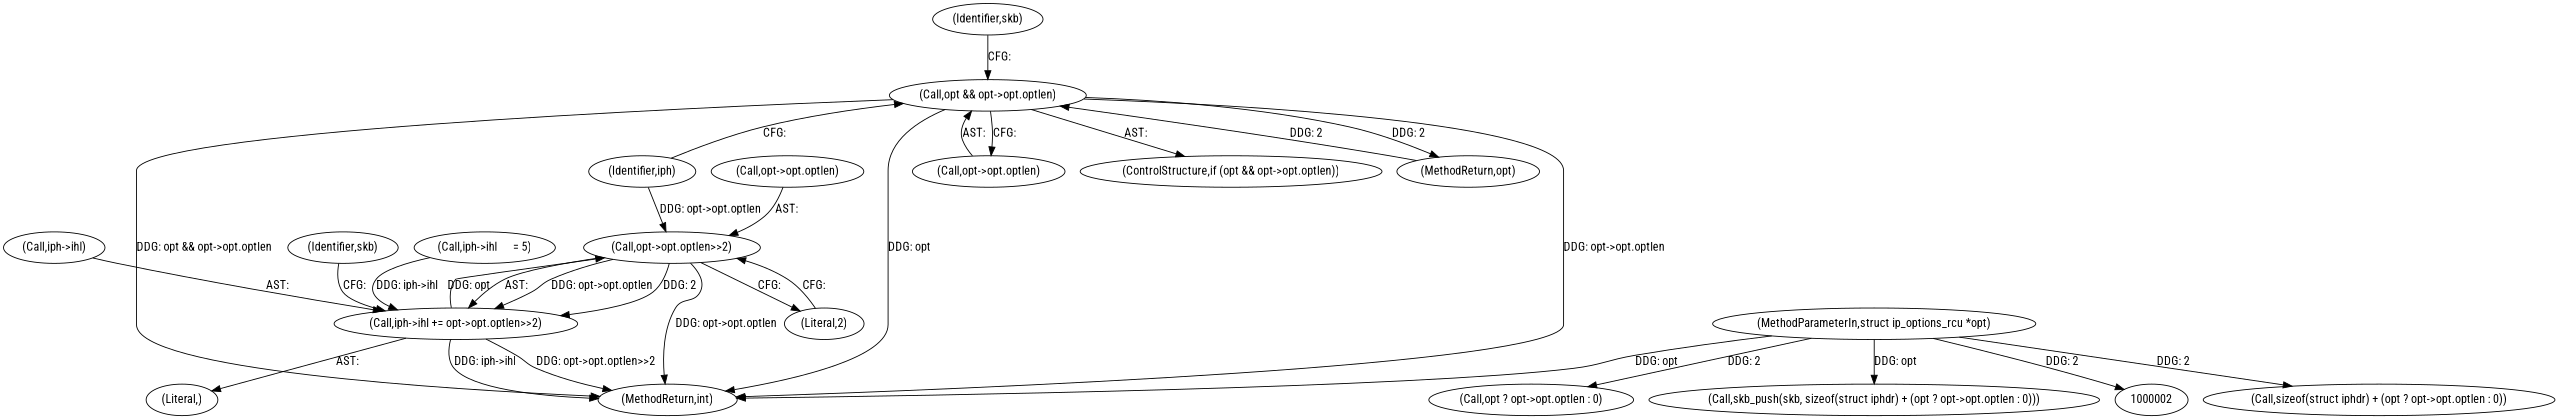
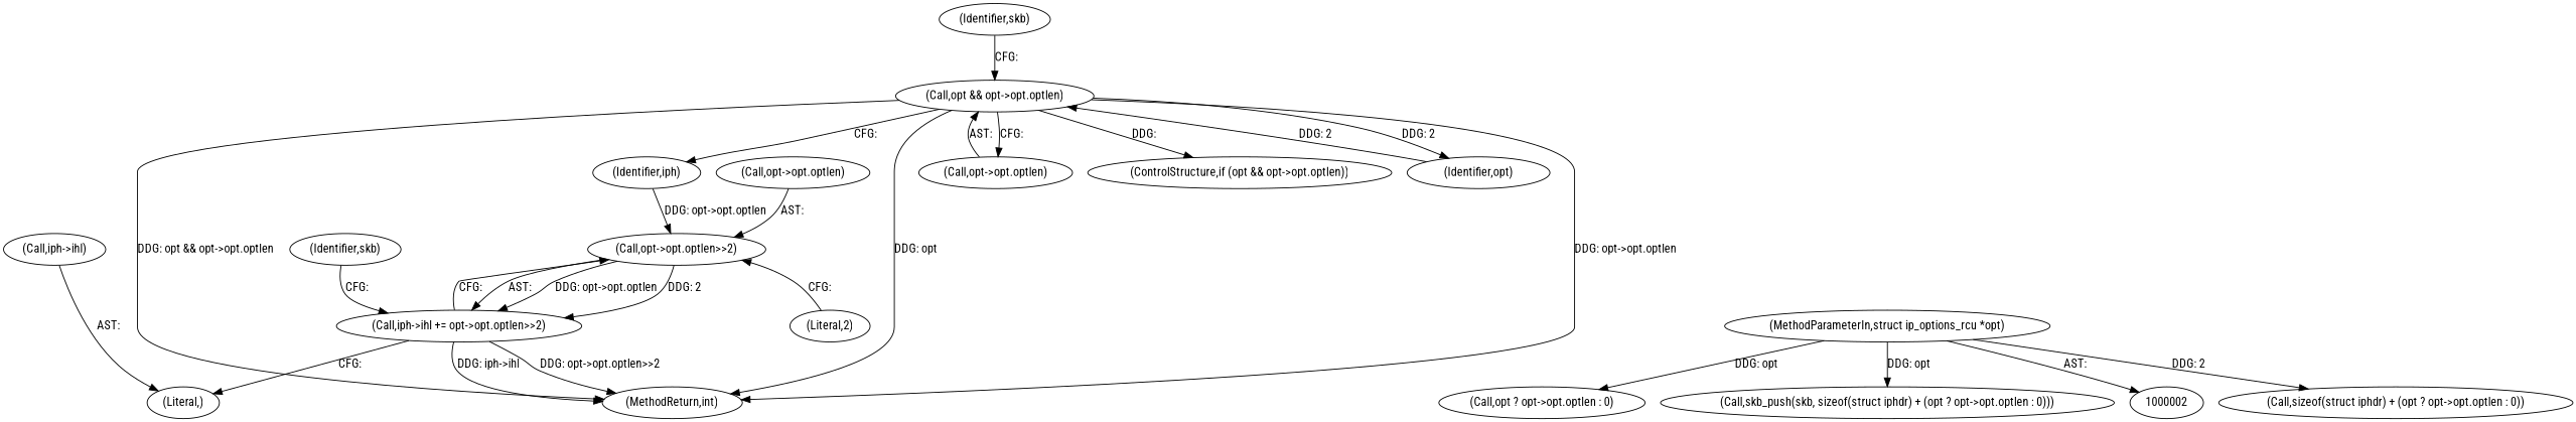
  digraph {
    fontname="Roboto Condensed"
    node [fontname="Roboto Condensed"]
    edge [fontname="Roboto Condensed"]
    n1 [label="(Call,opt && opt->opt.optlen)"]
    n2 [label="(MethodReturn,int)"]
    n3 [label="(Call,opt->opt.optlen)"]
    n4 [label="(ControlStructure,if (opt && opt->opt.optlen))"]
-   n5 [label="(MethodReturn,opt)"]
+   n5 [label="(Identifier,opt)"]
    n6 [label="(Call,opt->opt.optlen>>2)"]
    n7 [label="(Call,iph->ihl += opt->opt.optlen>>2)"]
    n8 [label="(Literal,2)"]
    n9 [label="(MethodParameterIn,struct ip_options_rcu *opt)"]
    n10 [label="(Call,sizeof(struct iphdr) + (opt ? opt->opt.optlen : 0))"]
    n11 [label="(Call,opt ? opt->opt.optlen : 0)"]
    n12 [label="(Call,skb_push(skb, sizeof(struct iphdr) + (opt ? opt->opt.optlen : 0)))"]
    n13 [label=1000002]
    n14 [label="(Literal,)"]
    n15 [label="(Identifier,skb)"]
    n16 [label="(Identifier,skb)"]
    n17 [label="(Identifier,iph)"]
    n18 [label="(Call,iph->ihl)"]
    n19 [label="(Call,opt->opt.optlen)"]
-   n20 [label="(Call,iph->ihl      = 5)"]
    n1 -> n2 [label="DDG: opt->opt.optlen"]
    n1 -> n2 [label="DDG: opt && opt->opt.optlen"]
    n1 -> n2 [label="DDG: opt"]
    n1 -> n3 [label="CFG: "]
-   n1 -> n4 [label="AST: "]
+   n1 -> n4 [label="DDG: "]
    n1 -> n5 [label="DDG: 2"]
    n3 -> n1 [label="AST: "]
    n5 -> n1 [label="DDG: 2"]
-   n6 -> n2 [label="DDG: opt->opt.optlen"]
    n6 -> n7 [label="AST: "]
    n6 -> n7 [label="DDG: opt->opt.optlen"]
    n6 -> n7 [label="DDG: 2"]
-   n6 -> n8 [label="CFG: "]
    n7 -> n2 [label="DDG: iph->ihl"]
    n7 -> n2 [label="DDG: opt->opt.optlen>>2"]
-   n7 -> n6 [label="DDG: opt"]
-   n7 -> n14 [label="AST: "]
+   n7 -> n6 [label="CFG: "]
+   n7 -> n14 [label="CFG: "]
    n8 -> n6 [label="CFG: "]
-   n9 -> n2 [label="DDG: opt"]
    n9 -> n10 [label="DDG: 2"]
-   n9 -> n11 [label="DDG: 2"]
+   n9 -> n11 [label="DDG: opt"]
    n9 -> n12 [label="DDG: opt"]
-   n9 -> n13 [label="DDG: 2"]
+   n9 -> n13 [label="AST: "]
    n15 -> n7 [label="CFG: "]
    n16 -> n1 [label="CFG: "]
-   n17 -> n1 [label="CFG: "]
+   n1 -> n17 [label="CFG: "]
    n17 -> n6 [label="DDG: opt->opt.optlen"]
-   n18 -> n7 [label="AST: "]
+   n18 -> n14 [label="AST: "]
    n19 -> n6 [label="AST: "]
-   n20 -> n7 [label="DDG: iph->ihl"]
  }
